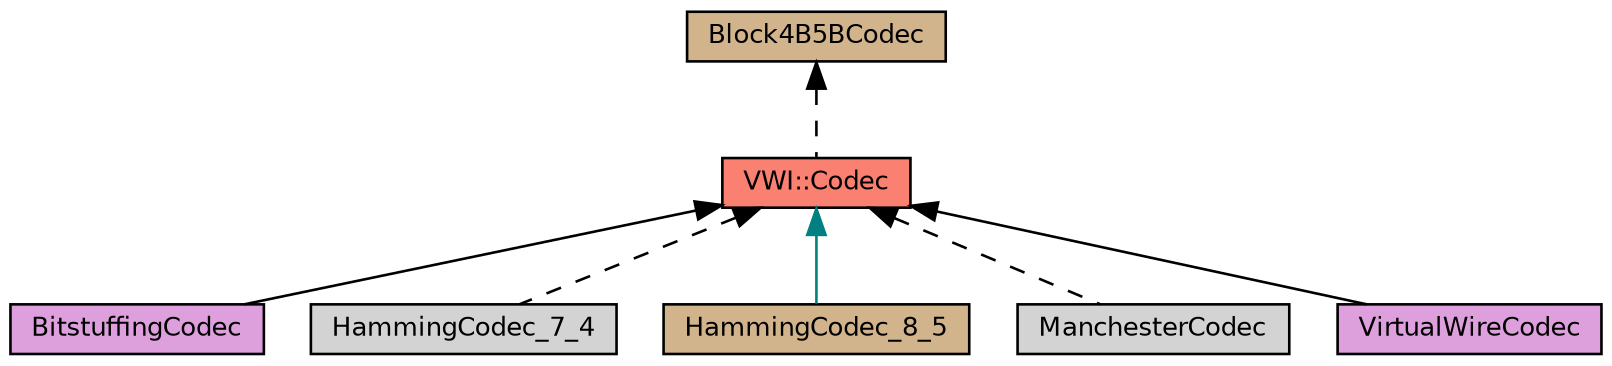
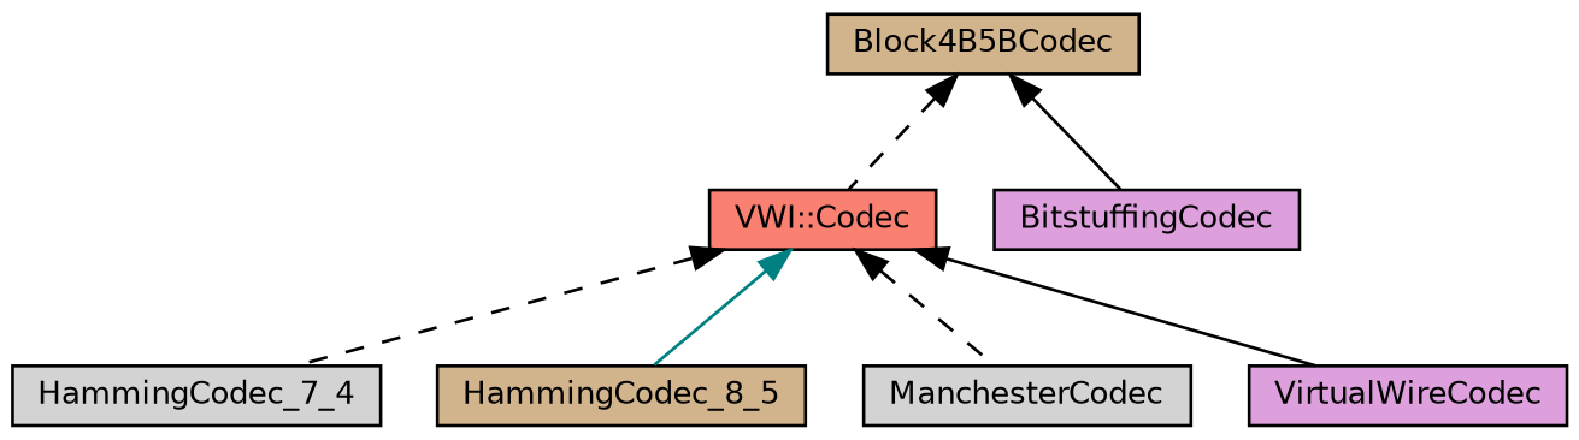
  digraph {
    rankdir=TB
    node [color=black fillcolor=plum fontname=Helvetica fontsize=10 shape=record style=filled]
    edge [color=black dir=back fontname=Helvetica fontsize=10 labelfontname=Helvetica labelfontsize=10 style=solid]
    n1 [fillcolor=salmon height=0.2 label="VWI::Codec" width=0.4]
    n2 [height=0.2 label=BitstuffingCodec width=0.4]
    n3 [fillcolor=lightgrey height=0.2 label=HammingCodec_7_4 width=0.4]
    n4 [fillcolor=tan height=0.2 label=HammingCodec_8_5 width=0.4]
    n5 [fillcolor=lightgrey height=0.2 label=ManchesterCodec width=0.4]
    n6 [height=0.2 label=VirtualWireCodec width=0.4]
    n7 [fillcolor=tan height=0.2 label=Block4B5BCodec width=0.4]
-   n1 -> n2
+   n7 -> n2
    n1 -> n3 [style=dashed]
    n1 -> n4 [color=teal]
    n1 -> n5 [style=dashed]
    n1 -> n6
    n7 -> n1 [style=dashed]
  }
